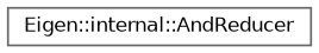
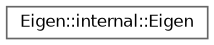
  digraph {
    rankdir=LR
-   n1 [color=grey40 fillcolor=white fontname=Helvetica fontsize=10 height=0.2 label="Eigen::internal::AndReducer" shape=box style=filled width=0.4]
+   n1 [color=grey40 fillcolor=white fontname=Helvetica fontsize=10 height=0.2 label="Eigen::internal::Eigen" shape=box style=filled width=0.4]
  }
